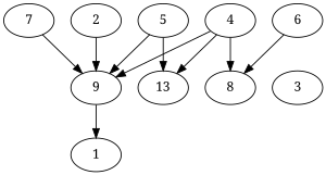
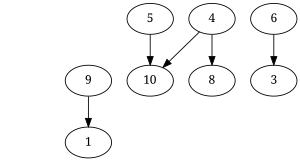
  digraph {
    fontname="Noto Serif"
    node [alpha=0.05 fontname="Noto Serif"]
    edge [fontname="Noto Serif"]
    1 [alpha=0.01 expect_size=11379712]
    9 [alpha=0.15 expect_size=46012416]
-   2 [alpha=0.18 expect_size=50361344]
    3 [expect_size=29709312]
    4 [alpha=0.13 expect_size=12664832]
    8 [alpha=0.00 expect_size=34705408]
-   10 [alpha=0.07 expect_size=41848832 label=13]
+   10 [alpha=0.07 expect_size=41848832]
    5 [alpha=0.11 expect_size=33329152]
    6 [expect_size=48015360]
-   7 [alpha=0.00 expect_size=47269888]
    9 -> 1
-   2 -> 9
-   4 -> 9
    4 -> 8
    4 -> 10
-   5 -> 9
    5 -> 10
-   6 -> 8
-   7 -> 9
+   6 -> 3
  }
